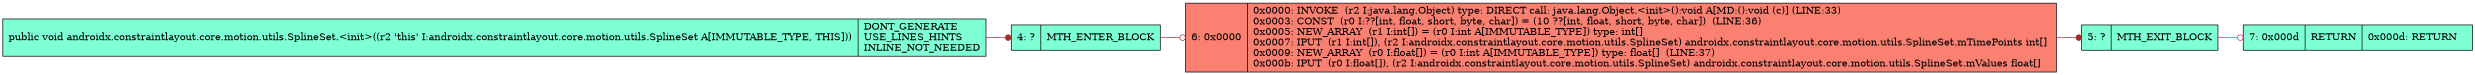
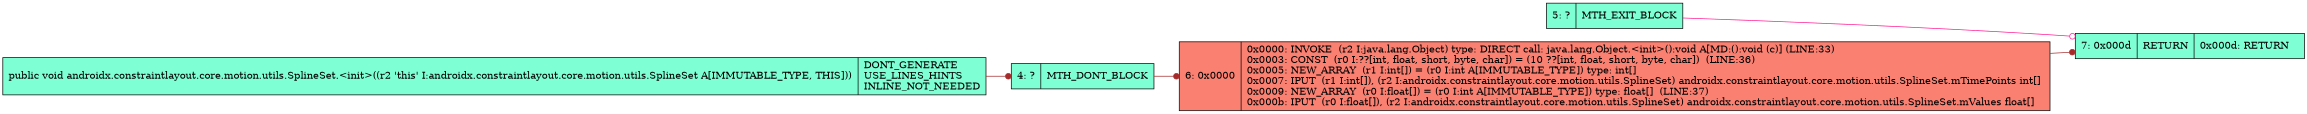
  digraph {
    rankdir=LR
    node [fillcolor=aquamarine shape=record style=filled]
    edge [arrowhead=odot color=brown]
-   n1 [label="{4\:\ ?|MTH_ENTER_BLOCK\l}"]
+   n1 [label="{4\:\ ?|MTH_DONT_BLOCK\l}"]
    n2 [fillcolor=salmon label="{6\:\ 0x0000|0x0000: INVOKE  (r2 I:java.lang.Object) type: DIRECT call: java.lang.Object.\<init\>():void A[MD:():void (c)] (LINE:33)\l0x0003: CONST  (r0 I:??[int, float, short, byte, char]) = (10 ??[int, float, short, byte, char])  (LINE:36)\l0x0005: NEW_ARRAY  (r1 I:int[]) = (r0 I:int A[IMMUTABLE_TYPE]) type: int[] \l0x0007: IPUT  (r1 I:int[]), (r2 I:androidx.constraintlayout.core.motion.utils.SplineSet) androidx.constraintlayout.core.motion.utils.SplineSet.mTimePoints int[] \l0x0009: NEW_ARRAY  (r0 I:float[]) = (r0 I:int A[IMMUTABLE_TYPE]) type: float[]  (LINE:37)\l0x000b: IPUT  (r0 I:float[]), (r2 I:androidx.constraintlayout.core.motion.utils.SplineSet) androidx.constraintlayout.core.motion.utils.SplineSet.mValues float[] \l}"]
    n3 [label="{7\:\ 0x000d|RETURN\l|0x000d: RETURN   \l}"]
    n4 [label="{5\:\ ?|MTH_EXIT_BLOCK\l}"]
    n5 [label="{public void androidx.constraintlayout.core.motion.utils.SplineSet.\<init\>((r2 'this' I:androidx.constraintlayout.core.motion.utils.SplineSet A[IMMUTABLE_TYPE, THIS]))  | DONT_GENERATE\lUSE_LINES_HINTS\lINLINE_NOT_NEEDED\l}"]
-   n1 -> n2
-   n2 -> n4 [arrowhead=dot]
+   n1 -> n2 [arrowhead=dot]
+   n2 -> n3 [arrowhead=dot]
    n4 -> n3 [color=deeppink]
    n5 -> n1 [arrowhead=dot]
  }
